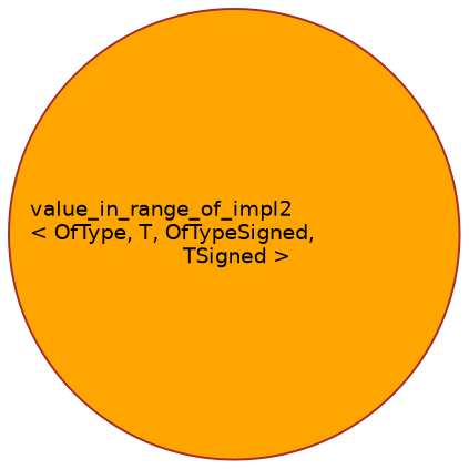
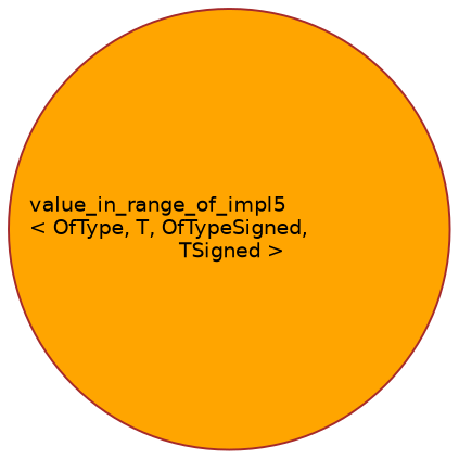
  digraph {
    rankdir=TB
    fontname="DejaVu Sans"
-   n1 [color=brown fillcolor=orange fontname="DejaVu Sans" fontsize=10 height=0.2 label="value_in_range_of_impl2\l\< OfType, T, OfTypeSigned,\l TSigned \>" shape=circle style=filled width=0.4]
+   n1 [color=brown fillcolor=orange fontname="DejaVu Sans" fontsize=10 height=0.2 label="value_in_range_of_impl5\l\< OfType, T, OfTypeSigned,\l TSigned \>" shape=circle style=filled width=0.4]
  }
